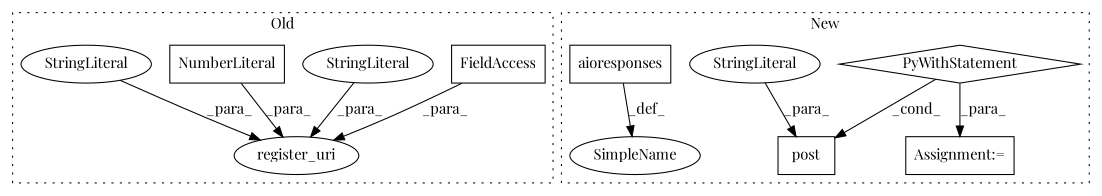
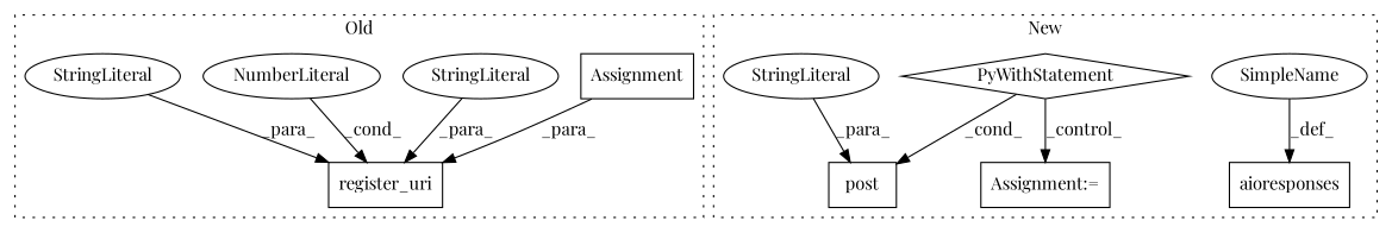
  digraph {
    fontname="Playfair Display"
    node [a=32 fontname="Playfair Display" l=14 shape=box]
    edge [fontname="Playfair Display"]
-   n1 [l="13,1" label=register_uri s="9708,9810" shape=ellipse]
-   n2 [a=22 label=FieldAccess s=9721]
+   n1 [l="13,1" label=register_uri s="9708,9810"]
+   n2 [a=22 label=Assignment s=9721]
    n3 [a=45 l=35 label=StringLiteral s=9736 shape=ellipse]
-   n4 [a=34 l=3 label=NumberLiteral s=9772]
+   n4 [a=34 l=3 label=NumberLiteral s=9772 shape=ellipse]
    n5 [a=45 l=34 label=StringLiteral s=9776 shape=ellipse]
    n6 [l="5,1" label=post s="9854,9996"]
    n7 [a=42 label=SimpleName shape=ellipse l=""]
    n8 [a=104 l="10,2" label=PyWithStatement s="9795,9819" shape=diamond]
    n9 [label=aioresponses s=9805]
    n10 [a=45 l=38 label=StringLiteral s=9859 shape=ellipse]
    n11 [a=7 l=6 label="Assignment:=" s=9833]
    subgraph cluster_1 {
      label=Old
      style=dotted
      n1
      n2
      n3
      n4
      n5
    }
    subgraph cluster_2 {
      label=New
      style=dotted
      n6
      n7
      n8
      n9
      n10
      n11
    }
    n2 -> n1 [label=_para_]
    n3 -> n1 [label=_para_]
-   n4 -> n1 [label=_para_]
+   n4 -> n1 [label=_cond_]
    n5 -> n1 [label=_para_]
    n8 -> n6 [label=_cond_]
-   n8 -> n11 [label=_para_]
-   n9 -> n7 [label=_def_]
+   n8 -> n11 [label=_control_]
+   n7 -> n9 [label=_def_]
    n10 -> n6 [label=_para_]
  }
